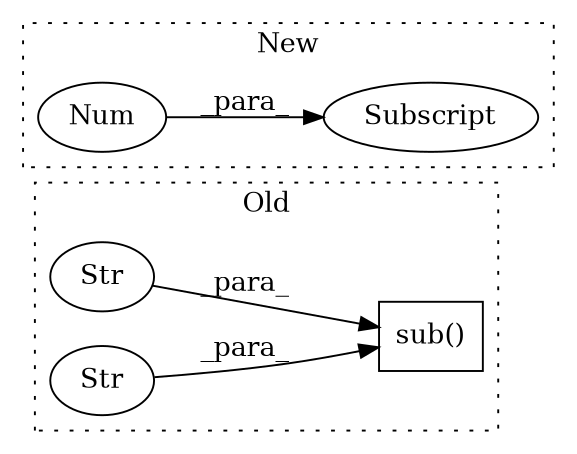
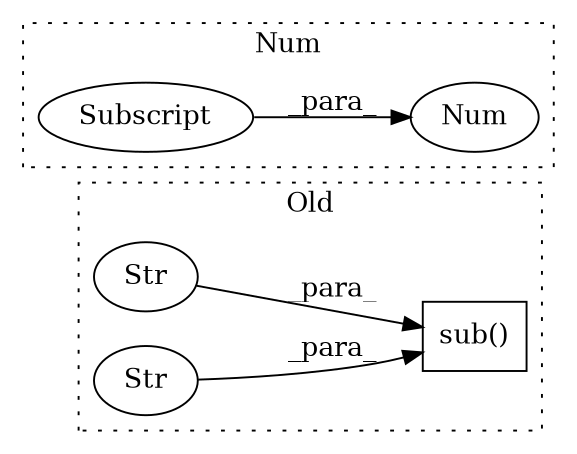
  digraph {
    rankdir=LR
    node [a=66 shape=ellipse]
    n1 [a=75 l="7,1" label="sub()" s="10090,10116" shape=box]
    n2 [l=2 label=Str s=10106]
    n3 [l=7 label=Str s=10097]
    n4 [a=63 l="22,0" label=Subscript s="15367,0"]
    n5 [a=76 l=1 label=Num s=15387]
    subgraph cluster_1 {
      label=Old
      style=dotted
      n1
      n2
      n3
    }
    subgraph cluster_2 {
-     label=New
+     label=Num
      style=dotted
      n4
      n5
    }
    n2 -> n1 [label=_para_]
    n3 -> n1 [label=_para_]
-   n5 -> n4 [label=_para_]
+   n4 -> n5 [label=_para_]
  }
